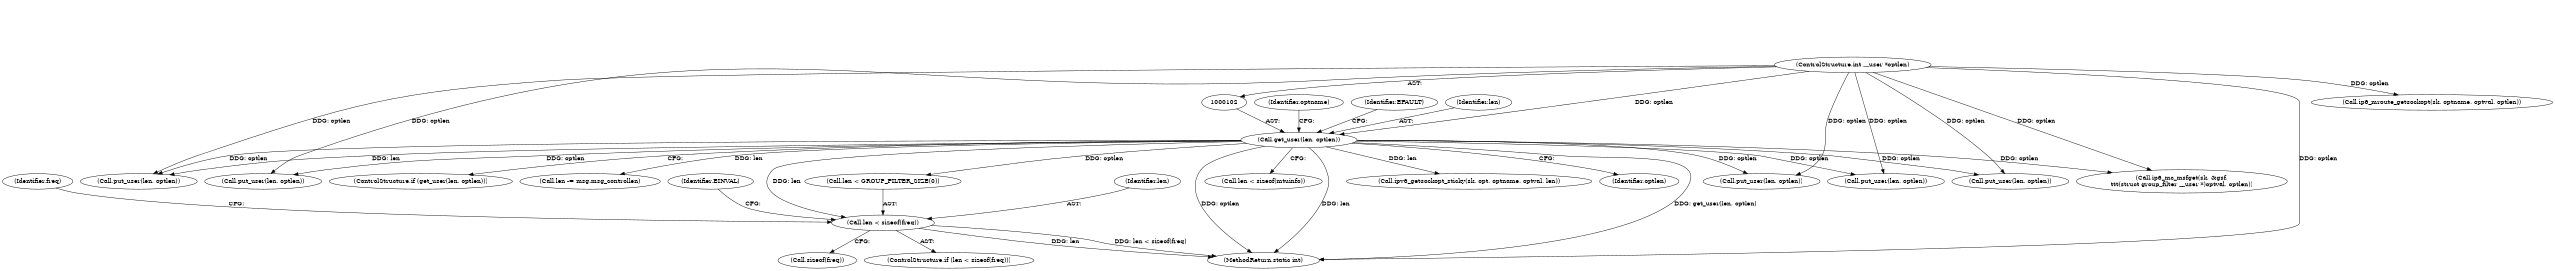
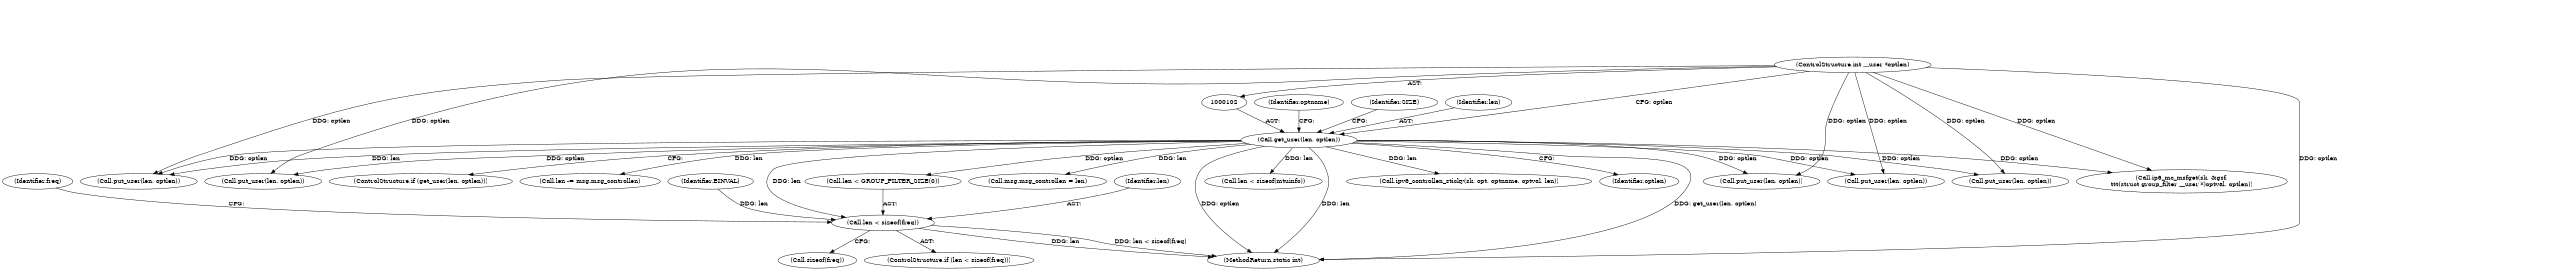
  digraph {
    n1 [label="(Call,len < sizeof(freq))"]
    n2 [label="(Call,sizeof(freq))"]
    n3 [label="(MethodReturn,static int)"]
    n4 [label="(ControlStructure,if (len < sizeof(freq)))"]
    n5 [label="(Call,get_user(len, optlen))"]
    n6 [label="(ControlStructure,if (get_user(len, optlen)))"]
    n7 [label="(Call,len < GROUP_FILTER_SIZE(0))"]
    n8 [label="(Call,put_user(len, optlen))"]
    n9 [label="(Call,put_user(len, optlen))"]
    n10 [label="(Call,len -= msg.msg_controllen)"]
    n11 [label="(Call,put_user(len, optlen))"]
+   n12 [label="(Call,msg.msg_controllen = len)"]
    n13 [label="(Call,len < sizeof(mtuinfo))"]
-   n14 [label="(Call,ipv6_getsockopt_sticky(sk, opt, optname, optval, len))"]
+   n14 [label="(Call,ipv6_controllen_sticky(sk, opt, optname, optval, len))"]
    n15 [label="(Call,put_user(len, optlen))"]
    n16 [label="(Call,put_user(len, optlen))"]
    n17 [label="(Identifier,optlen)"]
    n18 [label="(Call,ip6_mc_msfget(sk, &gsf,\n\t\t\t(struct group_filter __user *)optval, optlen))"]
    n19 [label="(ControlStructure,int __user *optlen)"]
-   n20 [label="(Call,ip6_mroute_getsockopt(sk, optname, optval, optlen))"]
    1000102
    n22 [label="(Identifier,freq)"]
    n23 [label="(Identifier,EINVAL)"]
    n24 [label="(Identifier,optname)"]
    n25 [label="(Identifier,len)"]
-   n26 [label="(Identifier,EFAULT)"]
+   n26 [label="(Identifier,SIZE)"]
    n27 [label="(Identifier,len)"]
    n1 -> n2 [label="CFG: "]
    n1 -> n3 [label="DDG: len"]
    n1 -> n3 [label="DDG: len < sizeof(freq)"]
    n1 -> n4 [label="AST: "]
    n5 -> n1 [label="DDG: len"]
    n5 -> n3 [label="DDG: optlen"]
    n5 -> n3 [label="DDG: get_user(len, optlen)"]
    n5 -> n3 [label="DDG: len"]
    n5 -> n6 [label="CFG: "]
    n5 -> n7 [label="DDG: optlen"]
    n5 -> n8 [label="DDG: optlen"]
    n5 -> n9 [label="DDG: optlen"]
    n5 -> n10 [label="DDG: len"]
    n5 -> n11 [label="DDG: optlen"]
-   n5 -> n13 [label="CFG: "]
+   n5 -> n12 [label="DDG: len"]
+   n5 -> n13 [label="DDG: len"]
    n5 -> n14 [label="DDG: len"]
    n5 -> n15 [label="DDG: optlen"]
    n5 -> n16 [label="DDG: len"]
    n5 -> n16 [label="DDG: optlen"]
    n5 -> n17 [label="CFG: "]
    n5 -> n18 [label="DDG: optlen"]
    n7 -> n1 [label="AST: "]
    n19 -> n3 [label="DDG: optlen"]
-   n19 -> n5 [label="DDG: optlen"]
+   n19 -> n5 [label="CFG: optlen"]
    n19 -> n8 [label="DDG: optlen"]
    n19 -> n9 [label="DDG: optlen"]
    n19 -> n11 [label="DDG: optlen"]
    n19 -> n15 [label="DDG: optlen"]
    n19 -> n16 [label="DDG: optlen"]
    n19 -> n18 [label="DDG: optlen"]
-   n19 -> n20 [label="DDG: optlen"]
    n19 -> 1000102 [label="AST: "]
    1000102 -> n5 [label="AST: "]
    n22 -> n1 [label="CFG: "]
-   n23 -> n1 [label="CFG: "]
+   n23 -> n1 [label="DDG: len"]
    n24 -> n5 [label="CFG: "]
    n25 -> n1 [label="AST: "]
    n26 -> n5 [label="CFG: "]
    n27 -> n5 [label="AST: "]
  }
